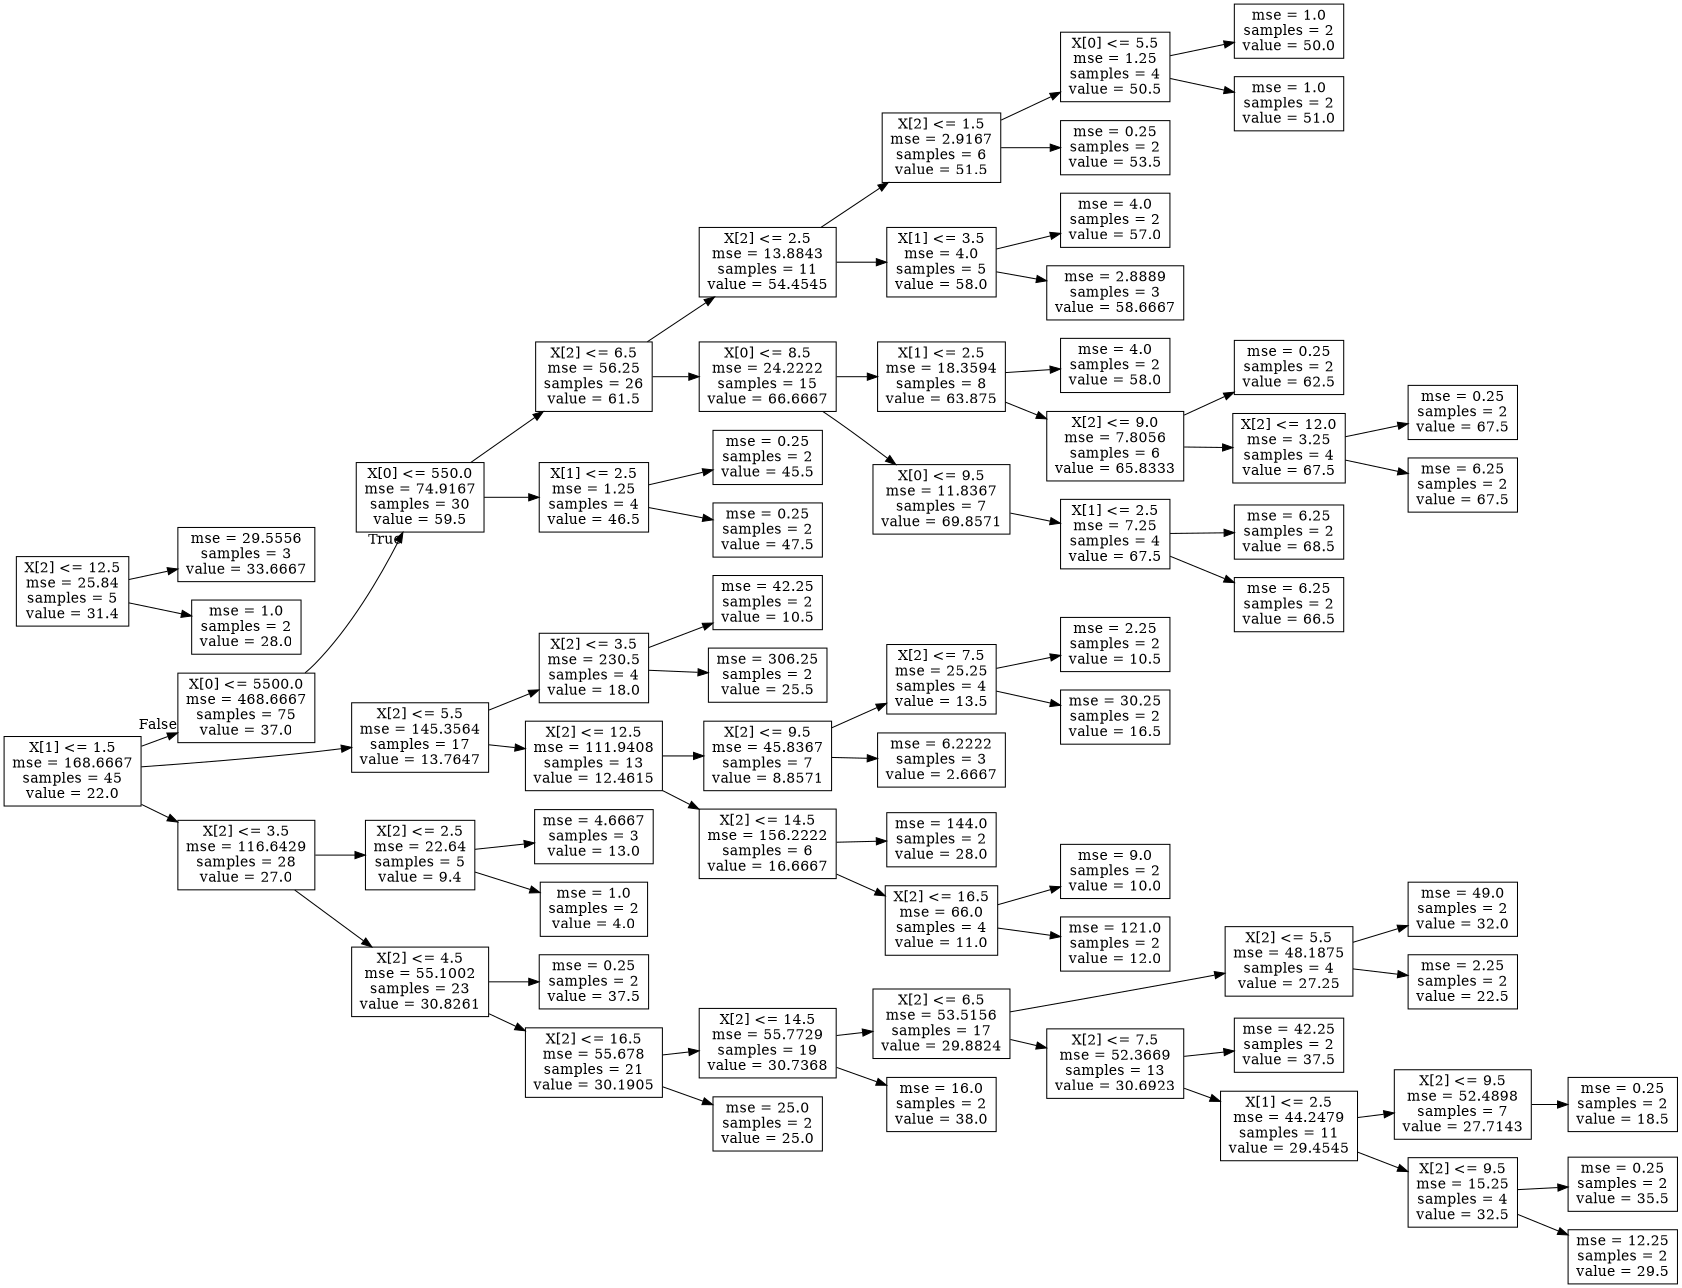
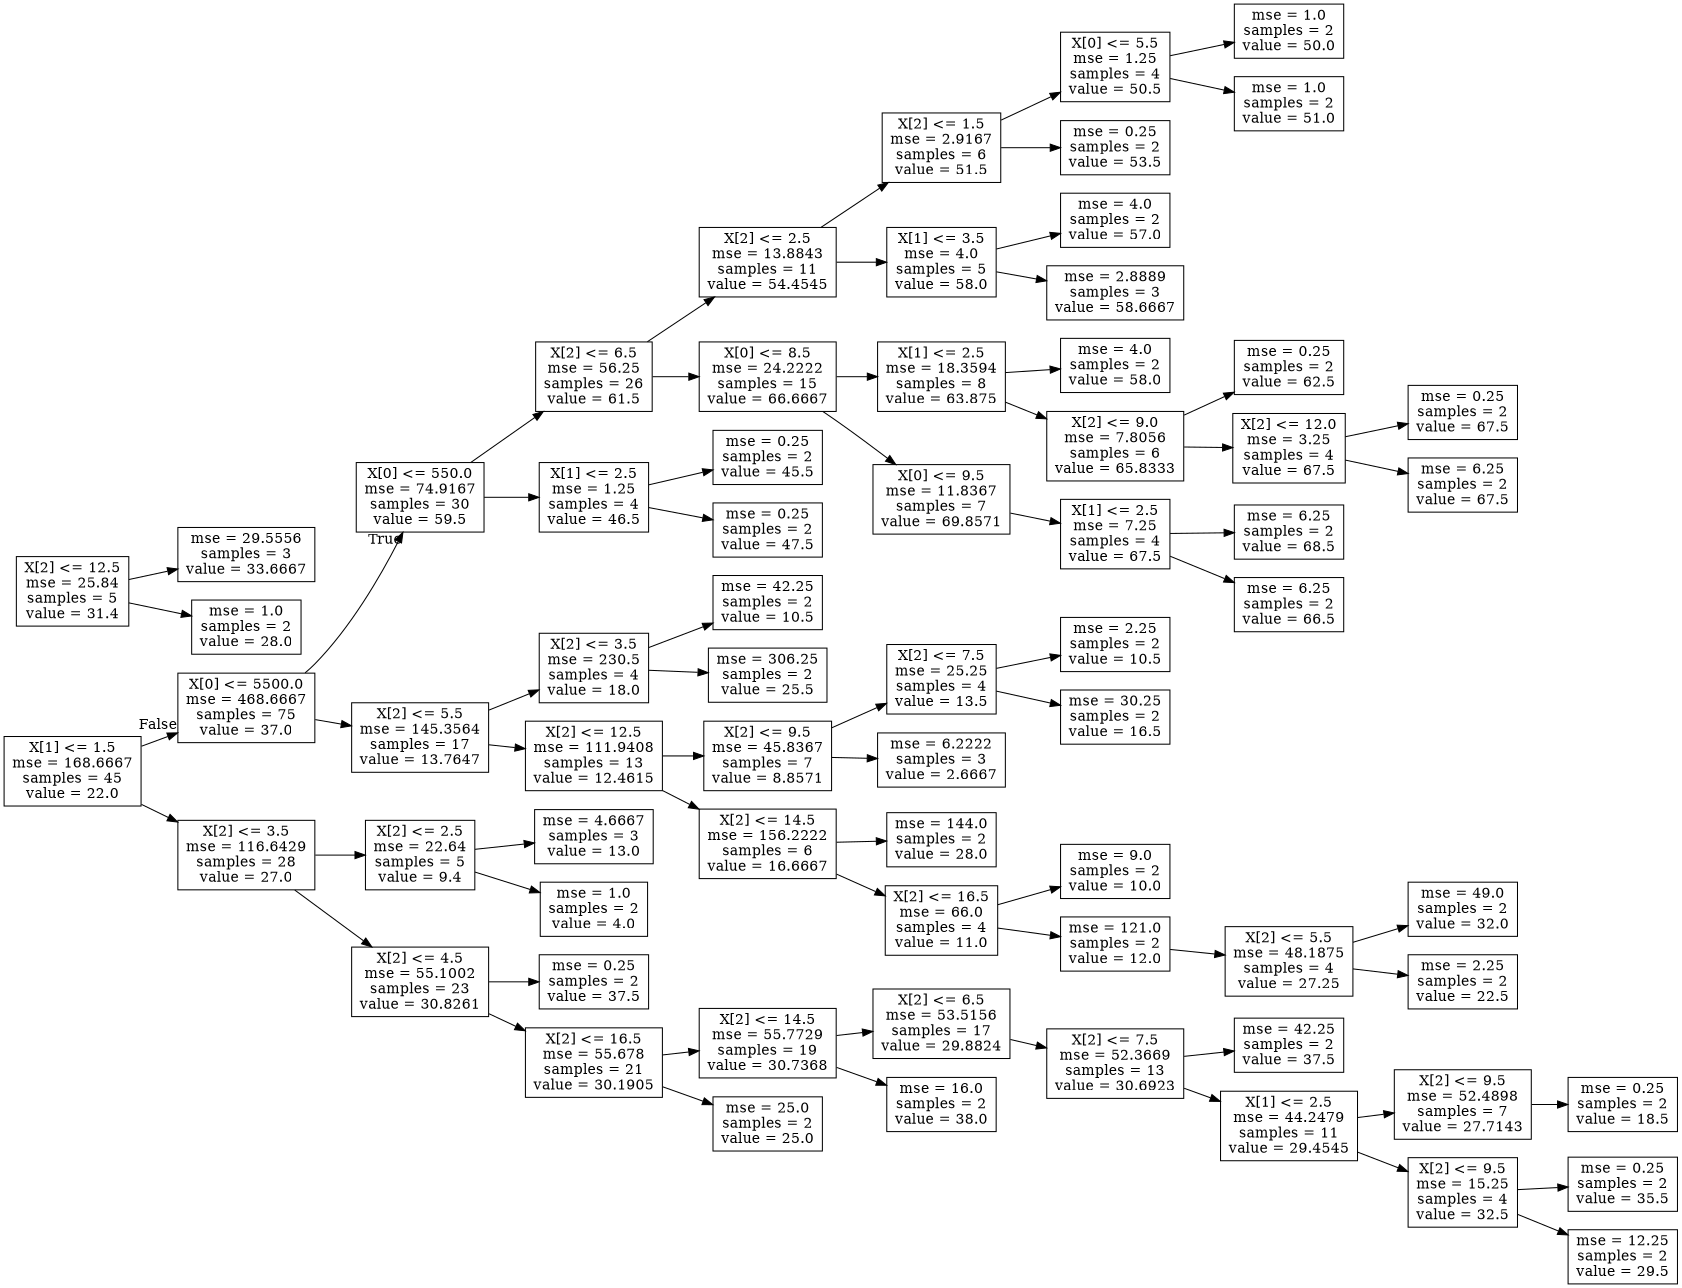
  digraph {
    rankdir=LR
    node [shape=box]
    n1 [label="X[0] <= 5500.0\nmse = 468.6667\nsamples = 75\nvalue = 37.0"]
    n2 [label="X[0] <= 550.0\nmse = 74.9167\nsamples = 30\nvalue = 59.5"]
    n3 [label="X[2] <= 6.5\nmse = 56.25\nsamples = 26\nvalue = 61.5"]
    n4 [label="X[1] <= 2.5\nmse = 1.25\nsamples = 4\nvalue = 46.5"]
    n5 [label="X[1] <= 1.5\nmse = 168.6667\nsamples = 45\nvalue = 22.0"]
    n6 [label="X[2] <= 5.5\nmse = 145.3564\nsamples = 17\nvalue = 13.7647"]
    n7 [label="X[2] <= 3.5\nmse = 116.6429\nsamples = 28\nvalue = 27.0"]
    n8 [label="X[2] <= 2.5\nmse = 13.8843\nsamples = 11\nvalue = 54.4545"]
    n9 [label="X[0] <= 8.5\nmse = 24.2222\nsamples = 15\nvalue = 66.6667"]
    n10 [label="mse = 0.25\nsamples = 2\nvalue = 45.5"]
    n11 [label="mse = 0.25\nsamples = 2\nvalue = 47.5"]
    n12 [label="X[2] <= 1.5\nmse = 2.9167\nsamples = 6\nvalue = 51.5"]
    n13 [label="X[1] <= 3.5\nmse = 4.0\nsamples = 5\nvalue = 58.0"]
    n14 [label="X[1] <= 2.5\nmse = 18.3594\nsamples = 8\nvalue = 63.875"]
    n15 [label="X[0] <= 9.5\nmse = 11.8367\nsamples = 7\nvalue = 69.8571"]
    n16 [label="X[0] <= 5.5\nmse = 1.25\nsamples = 4\nvalue = 50.5"]
    n17 [label="mse = 0.25\nsamples = 2\nvalue = 53.5"]
    n18 [label="mse = 4.0\nsamples = 2\nvalue = 57.0"]
    n19 [label="mse = 2.8889\nsamples = 3\nvalue = 58.6667"]
    n20 [label="mse = 1.0\nsamples = 2\nvalue = 50.0"]
    n21 [label="mse = 1.0\nsamples = 2\nvalue = 51.0"]
    n22 [label="mse = 4.0\nsamples = 2\nvalue = 58.0"]
    n23 [label="X[2] <= 9.0\nmse = 7.8056\nsamples = 6\nvalue = 65.8333"]
    n24 [label="X[1] <= 2.5\nmse = 7.25\nsamples = 4\nvalue = 67.5"]
    n25 [label="mse = 0.25\nsamples = 2\nvalue = 62.5"]
    n26 [label="X[2] <= 12.0\nmse = 3.25\nsamples = 4\nvalue = 67.5"]
    n27 [label="mse = 0.25\nsamples = 2\nvalue = 67.5"]
    n28 [label="mse = 6.25\nsamples = 2\nvalue = 67.5"]
    n29 [label="mse = 6.25\nsamples = 2\nvalue = 68.5"]
    n30 [label="mse = 6.25\nsamples = 2\nvalue = 66.5"]
    n31 [label="X[2] <= 3.5\nmse = 230.5\nsamples = 4\nvalue = 18.0"]
    n32 [label="X[2] <= 12.5\nmse = 111.9408\nsamples = 13\nvalue = 12.4615"]
    n33 [label="X[2] <= 2.5\nmse = 22.64\nsamples = 5\nvalue = 9.4"]
    n34 [label="X[2] <= 4.5\nmse = 55.1002\nsamples = 23\nvalue = 30.8261"]
    n35 [label="mse = 42.25\nsamples = 2\nvalue = 10.5"]
    n36 [label="mse = 306.25\nsamples = 2\nvalue = 25.5"]
    n37 [label="X[2] <= 9.5\nmse = 45.8367\nsamples = 7\nvalue = 8.8571"]
    n38 [label="X[2] <= 14.5\nmse = 156.2222\nsamples = 6\nvalue = 16.6667"]
    n39 [label="X[2] <= 7.5\nmse = 25.25\nsamples = 4\nvalue = 13.5"]
    n40 [label="mse = 6.2222\nsamples = 3\nvalue = 2.6667"]
    n41 [label="mse = 144.0\nsamples = 2\nvalue = 28.0"]
    n42 [label="X[2] <= 16.5\nmse = 66.0\nsamples = 4\nvalue = 11.0"]
    n43 [label="mse = 2.25\nsamples = 2\nvalue = 10.5"]
    n44 [label="mse = 30.25\nsamples = 2\nvalue = 16.5"]
    n45 [label="mse = 9.0\nsamples = 2\nvalue = 10.0"]
    n46 [label="mse = 121.0\nsamples = 2\nvalue = 12.0"]
    n47 [label="mse = 4.6667\nsamples = 3\nvalue = 13.0"]
    n48 [label="mse = 1.0\nsamples = 2\nvalue = 4.0"]
    n49 [label="mse = 0.25\nsamples = 2\nvalue = 37.5"]
    n50 [label="X[2] <= 16.5\nmse = 55.678\nsamples = 21\nvalue = 30.1905"]
    n51 [label="X[2] <= 14.5\nmse = 55.7729\nsamples = 19\nvalue = 30.7368"]
    n52 [label="mse = 25.0\nsamples = 2\nvalue = 25.0"]
    n53 [label="X[2] <= 6.5\nmse = 53.5156\nsamples = 17\nvalue = 29.8824"]
    n54 [label="mse = 16.0\nsamples = 2\nvalue = 38.0"]
    n55 [label="X[2] <= 5.5\nmse = 48.1875\nsamples = 4\nvalue = 27.25"]
    n56 [label="X[2] <= 7.5\nmse = 52.3669\nsamples = 13\nvalue = 30.6923"]
    n57 [label="mse = 49.0\nsamples = 2\nvalue = 32.0"]
    n58 [label="mse = 2.25\nsamples = 2\nvalue = 22.5"]
    n59 [label="mse = 42.25\nsamples = 2\nvalue = 37.5"]
    n60 [label="X[1] <= 2.5\nmse = 44.2479\nsamples = 11\nvalue = 29.4545"]
    n61 [label="X[2] <= 9.5\nmse = 52.4898\nsamples = 7\nvalue = 27.7143"]
    n62 [label="X[2] <= 9.5\nmse = 15.25\nsamples = 4\nvalue = 32.5"]
    n63 [label="mse = 0.25\nsamples = 2\nvalue = 18.5"]
    n64 [label="mse = 0.25\nsamples = 2\nvalue = 35.5"]
    n65 [label="mse = 12.25\nsamples = 2\nvalue = 29.5"]
    n66 [label="X[2] <= 12.5\nmse = 25.84\nsamples = 5\nvalue = 31.4"]
    n67 [label="mse = 29.5556\nsamples = 3\nvalue = 33.6667"]
    n68 [label="mse = 1.0\nsamples = 2\nvalue = 28.0"]
    n1 -> n2 [headlabel=True labelangle=45 labeldistance=2.5]
    n2 -> n3
    n2 -> n4
    n3 -> n8
    n3 -> n9
    n4 -> n10
    n4 -> n11
    n5 -> n1 [headlabel=False labelangle=-45 labeldistance=2.5]
-   n5 -> n6
+   n1 -> n6
    n5 -> n7
    n6 -> n31
    n6 -> n32
    n7 -> n33
    n7 -> n34
    n8 -> n12
    n8 -> n13
    n9 -> n14
    n9 -> n15
    n12 -> n16
    n12 -> n17
    n13 -> n18
    n13 -> n19
    n14 -> n22
    n14 -> n23
    n15 -> n24
    n16 -> n20
    n16 -> n21
    n23 -> n25
    n23 -> n26
    n24 -> n29
    n24 -> n30
    n26 -> n27
    n26 -> n28
    n31 -> n35
    n31 -> n36
    n32 -> n37
    n32 -> n38
    n33 -> n47
    n33 -> n48
    n34 -> n49
    n34 -> n50
    n37 -> n39
    n37 -> n40
    n38 -> n41
    n38 -> n42
    n39 -> n43
    n39 -> n44
    n42 -> n45
    n42 -> n46
    n50 -> n51
    n50 -> n52
    n51 -> n53
    n51 -> n54
-   n53 -> n55
+   n46 -> n55
    n53 -> n56
    n55 -> n57
    n55 -> n58
    n56 -> n59
    n56 -> n60
    n60 -> n61
    n60 -> n62
    n61 -> n63
    n62 -> n64
    n62 -> n65
    n66 -> n67
    n66 -> n68
  }
